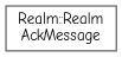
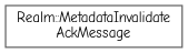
  digraph {
    rankdir=LR
    fontname="Comic Neue"
-   n1 [color=grey40 fillcolor=white fontname="Comic Neue" fontsize=10 height=0.2 label="Realm::Realm\lAckMessage" shape=box style=filled width=0.4]
+   n1 [color=grey40 fillcolor=white fontname="Comic Neue" fontsize=10 height=0.2 label="Realm::MetadataInvalidate\lAckMessage" shape=box style=filled width=0.4]
  }
